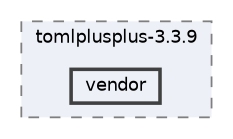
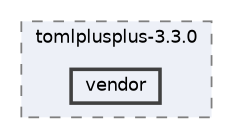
  digraph {
    compound=true
    n1 [color=grey25 fillcolor="#edf0f7" fontname=Helvetica fontsize=10 height=0.2 label=vendor shape=box style="filled,bold" width=0.4]
    subgraph cluster_1 {
      bgcolor="#edf0f7"
      fontname=Helvetica
      fontsize=10
-     label="tomlplusplus-3.3.9"
+     label="tomlplusplus-3.3.0"
      pencolor=grey50
      style="filled,dashed"
      n1
    }
  }
